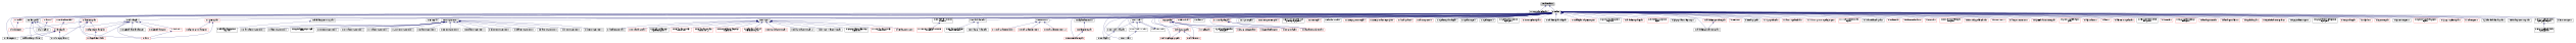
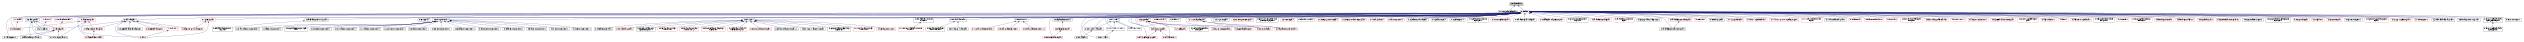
  digraph {
    node [color=red fillcolor=white fontname=Helvetica fontsize=10 shape=record style=filled]
    edge [color=midnightblue dir=back fontname=Helvetica fontsize=10 labelfontname=Helvetica labelfontsize=10 style=solid]
    n1 [color=black fillcolor=grey75 fontcolor=black height=0.2 label="itkEventObject.h" width=0.4]
    n2 [color=black height=0.2 label="itkNormalizeImageFilter.h" width=0.4]
    n3 [color=black height=0.2 label="itkObject.h" width=0.4]
    n4 [color=black height=0.2 label="itkArchetypeSeriesFileNames.h" width=0.4]
    n5 [color=black height=0.2 label="itkBSplineTransformInitializer.h" width=0.4]
    n6 [color=black height=0.2 label="itkBinaryImageToLevelSet\lImageAdaptorBase.h" width=0.4]
    n7 [color=black height=0.2 label="itkBuildInformation.h" width=0.4]
    n8 [color=black height=0.2 label="itkByteSwapper.h" width=0.4]
    n9 [color=black height=0.2 label="itkMeshIOFactory.h" width=0.4]
    n10 [color=black height=0.2 label="itkCellInterface.h" width=0.4]
    n11 [height=0.2 label="itkMetaSceneConverter.h" width=0.4]
    n12 [color=black height=0.2 label="itkCenteredTransformInitializer.h" width=0.4]
    n13 [color=black height=0.2 label="itkColorTable.h" width=0.4]
    n14 [color=black height=0.2 label="itkColormapFunction.h" width=0.4]
    n15 [color=black height=0.2 label="itkCommand.h" width=0.4]
    n16 [color=black height=0.2 label="itkConvergenceMonitoring\lFunction.h" width=0.4]
    n17 [color=black height=0.2 label="itkConvertPixelBuffer.h" width=0.4]
    n18 [color=black height=0.2 label="itkCostFunction.h" width=0.4]
    n19 [color=black height=0.2 label="itkCreateObjectFunction.h" width=0.4]
    n20 [height=0.2 label="itkStoppingCriterionBase.h" width=0.4]
    n21 [color=black height=0.2 label="itkDOMNode.h" width=0.4]
    n22 [color=black height=0.2 label="itkDOMNodeXMLReader.h" width=0.4]
    n23 [color=black height=0.2 label="itkDOMReader.h" width=0.4]
    n24 [color=black height=0.2 label="itkDOMNodeXMLWriter.h" width=0.4]
    n25 [color=black height=0.2 label="itkDOMWriter.h" width=0.4]
    n26 [height=0.2 label="itkDataObject.h" width=0.4]
    n27 [height=0.2 label="itkGPUDataManager.h" width=0.4]
    n28 [height=0.2 label="itkGPUImageDataManager.h" width=0.4]
    n29 [height=0.2 label="itkGPUReduction.h" width=0.4]
    n30 [height=0.2 label="itkDecisionRule.h" width=0.4]
    n31 [color=black height=0.2 label="itkDirectory.h" width=0.4]
    n32 [height=0.2 label="itkDomainThreader.h" width=0.4]
    n33 [color=black height=0.2 label="itkDynamicLoader.h" width=0.4]
    n34 [height=0.2 label="itkFFTWGlobalConfiguration.h" width=0.4]
    n35 [color=black height=0.2 label="itkFastMarchingImageToNode\lPairContainerAdaptor.h" width=0.4]
    n36 [height=0.2 label="itkFunctionBase.h" width=0.4]
    n37 [color=black height=0.2 label="itkGeometryUtilities.h" width=0.4]
    n38 [height=0.2 label="itkHistogramAlgorithmBase.h" width=0.4]
    n39 [height=0.2 label="itkHistogramThresholdCalculator.h" width=0.4]
    n40 [height=0.2 label="itkIPLFileNameList.h" width=0.4]
    n41 [height=0.2 label="itkIdentityTransform.h" width=0.4]
    n42 [color=black height=0.2 label="itkImageContainerInterface.h" width=0.4]
    n43 [color=black height=0.2 label="itkImageDuplicator.h" width=0.4]
    n44 [color=black height=0.2 label="itkImageIOFactory.h" width=0.4]
    n45 [color=black height=0.2 label="itkImagePCADecomposition\lCalculator.h" width=0.4]
    n46 [height=0.2 label="itkImportImageContainer.h" width=0.4]
    n47 [color=black height=0.2 label="itkIndexedContainerInterface.h" width=0.4]
    n48 [height=0.2 label="itkKdTree.h" width=0.4]
    n49 [height=0.2 label="itkPointsLocator.h" width=0.4]
    n50 [height=0.2 label="itkKdTreeBasedKmeansEstimator.h" width=0.4]
    n51 [color=black height=0.2 label="itkLandmarkBasedTransform\lInitializer.h" width=0.4]
    n52 [height=0.2 label="itkLevelSetContainerBase.h" width=0.4]
    n53 [height=0.2 label="itkLevelSetDomainPartition\lBase.h" width=0.4]
    n54 [color=black height=0.2 label="itkLaplacianRecursiveGaussian.h" width=0.4]
    n55 [height=0.2 label="itkLevelSetEquationTermBase.h" width=0.4]
    n56 [color=black height=0.2 label="itkLevelSetEquationTermContainer.h" width=0.4]
    n57 [height=0.2 label="itkLightProcessObject.h" width=0.4]
    n58 [height=0.2 label="itkLogOutput.h" width=0.4]
    n59 [color=black height=0.2 label="itkLoggerManager.h" width=0.4]
    n60 [height=0.2 label="itkMRASlabIdentifier.h" width=0.4]
    n61 [height=0.2 label="itkMapContainer.h" width=0.4]
    n62 [height=0.2 label="itkMemoryUsageObserver.h" width=0.4]
    n63 [height=0.2 label="itkMinimumMaximumImageCalculator.h" width=0.4]
    n64 [height=0.2 label="itkMixtureModelComponent\lBase.h" width=0.4]
    n65 [height=0.2 label="itkMultiThreaderBase.h" width=0.4]
    n66 [height=0.2 label="itkThreadedDomainPartitioner.h" width=0.4]
    n67 [color=black height=0.2 label="itkNumericSeriesFileNames.h" width=0.4]
    n68 [height=0.2 label="itkObjectStore.h" width=0.4]
    n69 [height=0.2 label="itkObjectToObjectMetric.h" width=0.4]
    n70 [height=0.2 label="itkOptimizer.h" width=0.4]
    n71 [height=0.2 label="itkOptimizerParameterScales\lEstimator.h" width=0.4]
    n72 [height=0.2 label="itkOptimizerParametersHelper.h" width=0.4]
    n73 [height=0.2 label="itkOutputWindow.h" width=0.4]
    n74 [height=0.2 label="itkProbabilityDistribution.h" width=0.4]
    n75 [height=0.2 label="itkQuadEdgeMeshFunctionBase.h" width=0.4]
    n76 [height=0.2 label="itkRandomVariateGenerator\lBase.h" width=0.4]
    n77 [height=0.2 label="itkRealTimeClock.h" width=0.4]
    n78 [height=0.2 label="itkRegion.h" width=0.4]
    n79 [height=0.2 label="itkRegionGrowImageFilter.h" width=0.4]
    n80 [color=black height=0.2 label="itkRegularExpressionSeries\lFileNames.h" width=0.4]
    n81 [height=0.2 label="itkRingBuffer.h" width=0.4]
    n82 [height=0.2 label="itkScalarImageToHistogram\lGenerator.h" width=0.4]
    n83 [height=0.2 label="itkSegmentationBorder.h" width=0.4]
    n84 [height=0.2 label="itkSegmentationRegion.h" width=0.4]
    n85 [height=0.2 label="itkSparseFieldLayer.h" width=0.4]
    n86 [height=0.2 label="itkSparseFrequencyContainer2.h" width=0.4]
    n87 [color=black height=0.2 label="itkSpatialObjectDuplicator.h" width=0.4]
    n88 [color=black height=0.2 label="itkSpatialObjectToImageStatistics\lCalculator.h" width=0.4]
    n89 [height=0.2 label="itkSubsamplerBase.h" width=0.4]
    n90 [height=0.2 label="itkThreadPool.h" width=0.4]
    n91 [height=0.2 label="itkTransformBase.h" width=0.4]
    n92 [color=black height=0.2 label="itkTransformIOFactory.h" width=0.4]
    n93 [height=0.2 label="itkTransformParametersAdaptor\lBase.h" width=0.4]
    n94 [height=0.2 label="itkValarrayImageContainer.h" width=0.4]
    n95 [height=0.2 label="itkVersion.h" width=0.4]
    n96 [height=0.2 label="itkVideoIOFactory.h" width=0.4]
    n97 [color=black height=0.2 label="itkBinaryImageToLevelSet\lImageAdaptor.h" width=0.4]
    n98 [color=black height=0.2 label="itkFreeSurferBinaryMeshIO.h" width=0.4]
    n99 [height=0.2 label="itkMeshIOBase.h" width=0.4]
    n100 [color=black height=0.2 label="itkVTKPolyDataMeshIO.h" width=0.4]
    n101 [color=black height=0.2 label="itkRawImageIO.h" width=0.4]
    n102 [height=0.2 label="itkDefaultDynamicMeshTraits.h" width=0.4]
    n103 [height=0.2 label="itkDefaultStaticMeshTraits.h" width=0.4]
    n104 [height=0.2 label="itkMesh.h" width=0.4]
    n105 [color=black height=0.2 label="itkQuadEdgeMeshExtendedTraits.h" width=0.4]
    n106 [height=0.2 label="itkQuadEdgeMeshTraits.h" width=0.4]
    n107 [height=0.2 label="itkVertexCell.h" width=0.4]
    n108 [color=black height=0.2 label="itkCenteredVersorTransform\lInitializer.h" width=0.4]
    n109 [color=black height=0.2 label="itkAutumnColormapFunction.h" width=0.4]
    n110 [color=black height=0.2 label="itkBlueColormapFunction.h" width=0.4]
    n111 [color=black height=0.2 label="itkCoolColormapFunction.h" width=0.4]
    n112 [color=black height=0.2 label="itkCopperColormapFunction.h" width=0.4]
    n113 [color=black height=0.2 label="itkCustomColormapFunction.h" width=0.4]
    n114 [color=black height=0.2 label="itkGreenColormapFunction.h" width=0.4]
    n115 [color=black height=0.2 label="itkGreyColormapFunction.h" width=0.4]
    n116 [color=black height=0.2 label="itkHSVColormapFunction.h" width=0.4]
    n117 [color=black height=0.2 label="itkHotColormapFunction.h" width=0.4]
    n118 [color=black height=0.2 label="itkOverUnderColormapFunction.h" width=0.4]
    n119 [color=black height=0.2 label="itkRedColormapFunction.h" width=0.4]
    n120 [color=black height=0.2 label="itkScalarToRGBColormapImage\lFilter.h" width=0.4]
    n121 [color=black height=0.2 label="itkSpringColormapFunction.h" width=0.4]
    n122 [color=black height=0.2 label="itkSummerColormapFunction.h" width=0.4]
    n123 [color=black height=0.2 label="itkWinterColormapFunction.h" width=0.4]
    n124 [height=0.2 label="itkCommandIterationUpdate.h" width=0.4]
    n125 [color=black height=0.2 label="itkCommandIterationUpdatev4.h" width=0.4]
    n126 [color=black height=0.2 label="itkCommandVnlIterationUpdate.h" width=0.4]
    n127 [color=black height=0.2 label="itkLaplacianRecursiveGaussian\lImageFilter.h" width=0.4]
    n128 [height=0.2 label="itkMultipleValuedNonLinear\lVnlOptimizer.h" width=0.4]
    n129 [height=0.2 label="itkProgressAccumulator.h" width=0.4]
    n130 [color=black height=0.2 label="itkProgressTransformer.h" width=0.4]
    n131 [height=0.2 label="itkSimpleFilterWatcher.h" width=0.4]
    n132 [color=black height=0.2 label="itkSimpleMultiResolution\lImageRegistrationUI.h" width=0.4]
    n133 [height=0.2 label="itkSingleValuedNonLinear\lVnlOptimizer.h" width=0.4]
    n134 [height=0.2 label="itkSingleValuedNonLinear\lVnlOptimizerv4.h" width=0.4]
    n135 [height=0.2 label="itkSmoothingRecursiveGaussian\lImageFilter.h" width=0.4]
    n136 [height=0.2 label="itkWatershedMiniPipeline\lProgressCommand.h" width=0.4]
    n137 [height=0.2 label="itkWindowConvergenceMonitoring\lFunction.h" width=0.4]
    n138 [color=black height=0.2 label="itkConvertArrayPixelBuffer.h" width=0.4]
    n139 [color=black height=0.2 label="itkConvertVariableLength\lVectorPixelBuffer.h" width=0.4]
    n140 [height=0.2 label="itkMultipleValuedCostFunction.h" width=0.4]
    n141 [height=0.2 label="itkSingleValuedCostFunction.h" width=0.4]
    n142 [height=0.2 label="itkSingleValuedCostFunctionv4.h" width=0.4]
    n143 [height=0.2 label="itkObjectFactoryBase.h" width=0.4]
    n144 [color=black height=0.2 label="itkDOMTextNode.h" width=0.4]
    n145 [color=black height=0.2 label="itkAutoPointerDataObject\lDecorator.h" width=0.4]
    n146 [height=0.2 label="itkCSVArray2DDataObject.h" width=0.4]
    n147 [height=0.2 label="itkDataObjectDecorator.h" width=0.4]
    n148 [height=0.2 label="itkImageBase.h" width=0.4]
    n149 [height=0.2 label="itkVectorContainer.h" width=0.4]
    n1 -> n2
    n1 -> n3
    n3 -> n4
    n3 -> n5
    n3 -> n6
    n3 -> n7
    n3 -> n8
    n3 -> n9
    n3 -> n10
    n3 -> n11
    n3 -> n12
    n3 -> n13
    n3 -> n14
    n3 -> n15
    n3 -> n16
    n3 -> n17
    n3 -> n18
    n3 -> n19
    n3 -> n20
    n3 -> n21
    n3 -> n22
    n3 -> n23
    n3 -> n24
    n3 -> n25
    n3 -> n26
    n3 -> n27
    n3 -> n28
    n3 -> n29
    n3 -> n30
    n3 -> n31
    n3 -> n32
    n3 -> n33
    n3 -> n34
    n3 -> n35
    n3 -> n36
    n3 -> n37
    n3 -> n38
    n3 -> n39
    n3 -> n40
    n3 -> n41
    n3 -> n42
    n3 -> n43
    n3 -> n44
    n3 -> n45
    n3 -> n46
    n3 -> n47
    n3 -> n48
    n3 -> n49
    n3 -> n50
    n3 -> n51
    n3 -> n52
    n3 -> n53
    n3 -> n54
    n3 -> n55
    n3 -> n56
    n3 -> n57
    n3 -> n58
    n3 -> n59
    n3 -> n60
    n3 -> n61
    n3 -> n62
    n3 -> n63
    n3 -> n64
    n3 -> n65
    n3 -> n66
    n3 -> n67
    n3 -> n68
    n3 -> n69
    n3 -> n70
    n3 -> n71
    n3 -> n72
    n3 -> n73
    n3 -> n74
    n3 -> n75
    n3 -> n76
    n3 -> n77
    n3 -> n78
    n3 -> n79
    n3 -> n80
    n3 -> n81
    n3 -> n82
    n3 -> n83
    n3 -> n84
    n3 -> n85
    n3 -> n86
    n3 -> n87
    n3 -> n88
    n3 -> n89
    n3 -> n90
    n3 -> n91
    n3 -> n92
    n3 -> n93
    n3 -> n94
    n3 -> n95
    n3 -> n96
    n6 -> n97
    n8 -> n98
    n8 -> n99
    n8 -> n100
    n8 -> n101
    n10 -> n99
-   n10 -> n11
+   n10 -> n102
    n10 -> n103
    n10 -> n104
    n10 -> n105
    n10 -> n106
    n10 -> n107
    n12 -> n108
    n14 -> n109
    n14 -> n110
    n14 -> n111
    n14 -> n112
    n14 -> n113
    n14 -> n114
    n14 -> n115
    n14 -> n116
    n14 -> n117
    n14 -> n118
    n14 -> n119
    n14 -> n120
    n14 -> n121
    n14 -> n122
    n14 -> n123
    n15 -> n124
    n15 -> n125
    n15 -> n126
    n15 -> n127
    n15 -> n128
    n15 -> n129
    n15 -> n130
    n15 -> n131
    n15 -> n132
    n15 -> n133
    n15 -> n134
    n15 -> n135
    n15 -> n136
    n16 -> n137
    n17 -> n138
    n17 -> n139
    n18 -> n140
    n18 -> n141
    n18 -> n142
    n19 -> n143
    n21 -> n22
    n21 -> n24
    n21 -> n144
    n22 -> n23
    n24 -> n25
    n26 -> n27
    n26 -> n145
    n26 -> n146
    n26 -> n147
    n26 -> n148
    n27 -> n28
    n27 -> n29
    n48 -> n49
    n55 -> n56
    n57 -> n99
    n61 -> n102
    n61 -> n104
    n65 -> n32
    n65 -> n66
    n95 -> n101
    n99 -> n9
    n99 -> n98
    n99 -> n100
    n103 -> n11
    n107 -> n104
    n143 -> n20
    n144 -> n21
    n149 -> n49
    n149 -> n100
    n149 -> n103
    n149 -> n104
  }
